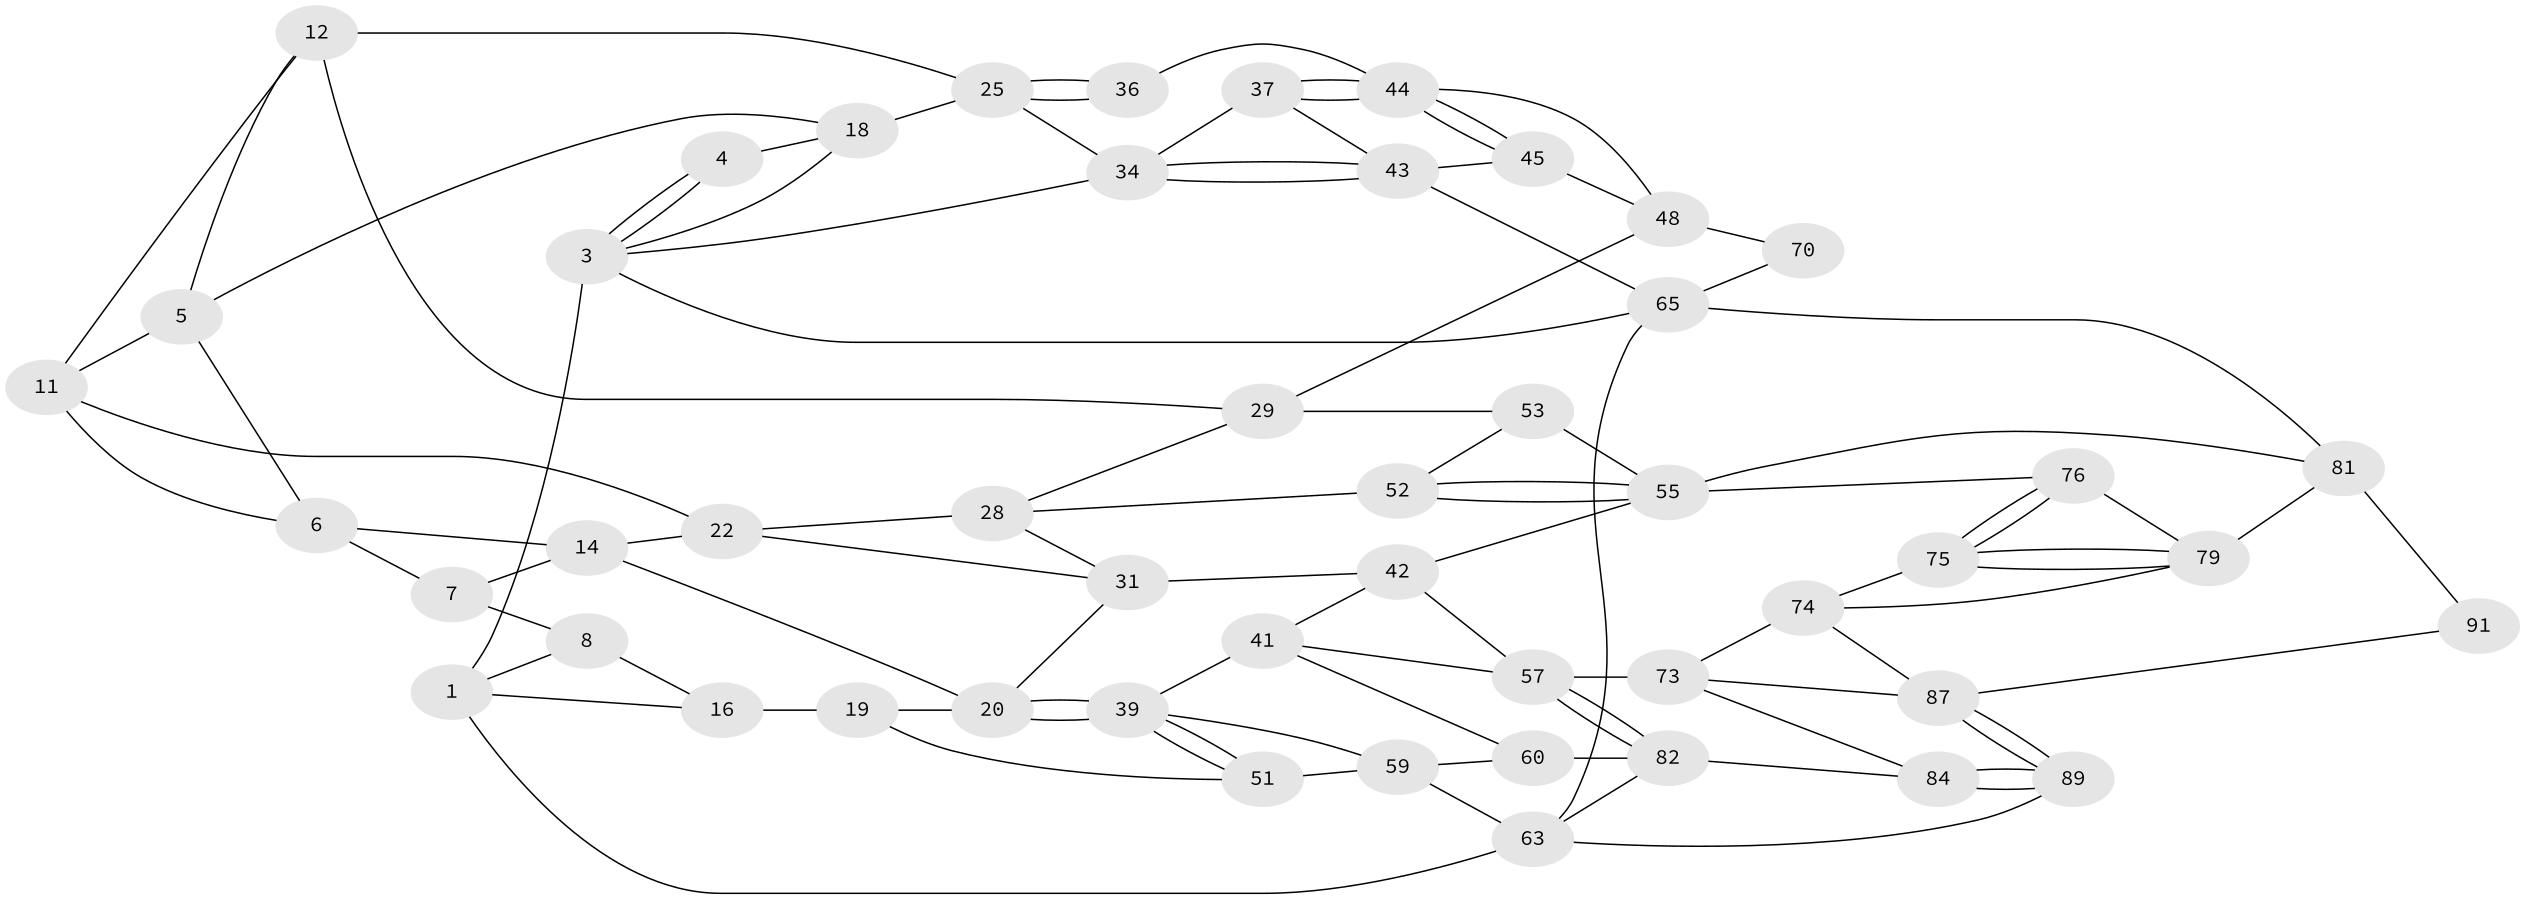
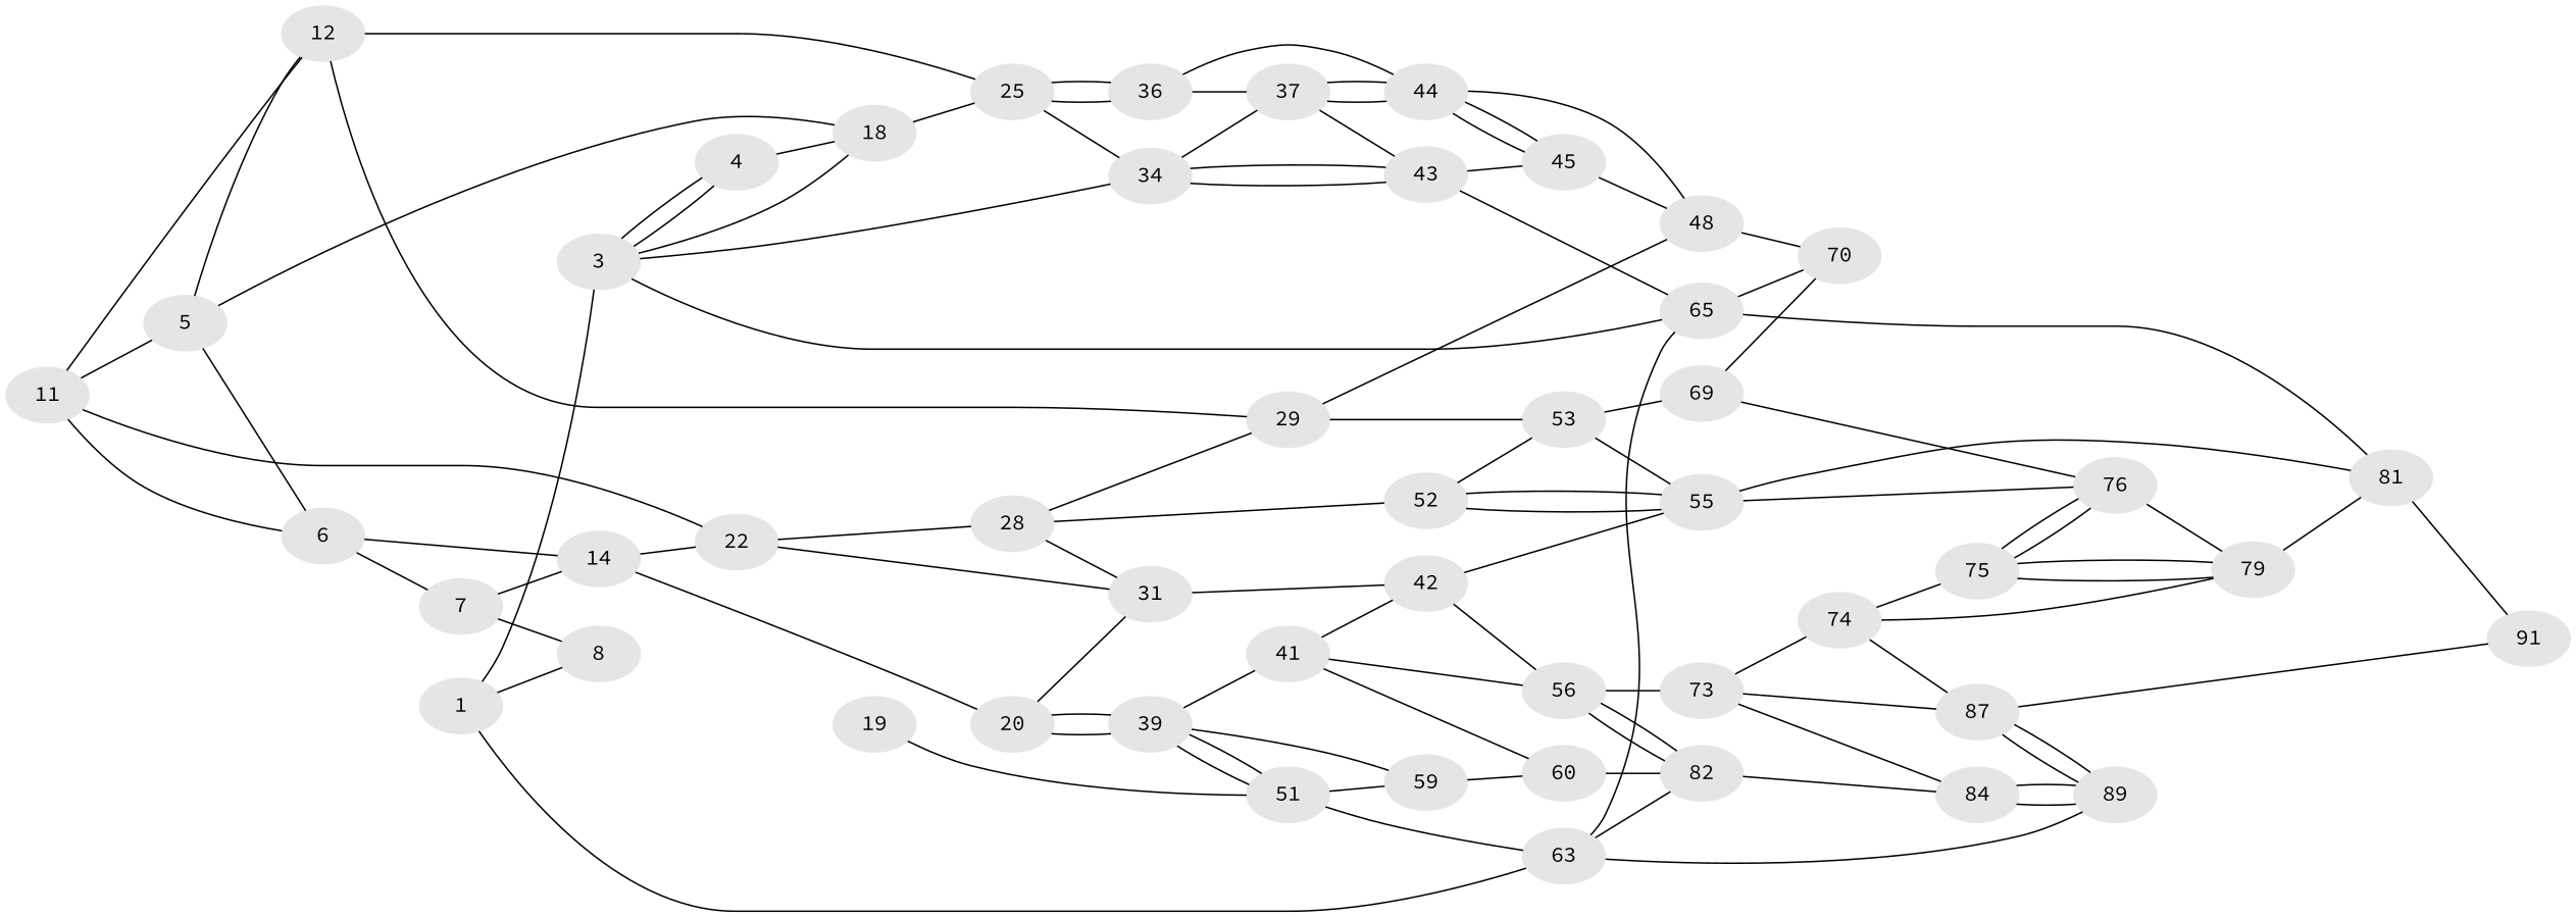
  graph {
    fontname="Source Code Pro"
    rankdir=LR
    node [color=gray90 fontname="Source Code Pro" style=filled]
    edge [fontname="Source Code Pro"]
    1 [super="+2"]
    3 [super="+30"]
    8
-   16 [super="+17"]
    63 [super="+64"]
    4
    18 [super="+27"]
    34 [super="+35"]
    65 [super="+66"]
    19 [super="+50"]
    82 [super="+83"]
    89 [super="+92"]
    25 [super="+26"]
    37 [super="+38"]
    43 [super="+46"]
    70 [super="+77"]
    81 [super="+90"]
    5 [super="+13"]
    6 [super="+10"]
    12 [super="+24"]
    7 [super="+9"]
    11
    14 [super="+15"]
    29 [super="+47"]
    22 [super="+23"]
    20 [super="+21"]
    31 [super="+32"]
    28 [super="+33"]
    36
    48 [super="+67"]
    53 [super="+68"]
    39 [super="+40"]
    51 [super="+61"]
    59 [super="+62"]
    42 [super="+54"]
    41 [super="+56"]
    52
    44 [super="+49"]
    55 [super="+71"]
-   57 [super="+58"]
+   69
+   57 [super="+58" label=56]
    45
    60 [super="+72"]
    73 [super="+85"]
    76 [super="+78"]
    79 [super="+80"]
    74 [super="+86"]
    84
    87 [super="+88"]
    91
    75
    1 -- 3
    1 -- 8
-   1 -- 16
    1 -- 63
    3 -- 4
    3 -- 4
    3 -- 18
    3 -- 34
    3 -- 65
-   8 -- 16
-   16 -- 19 [weight=2]
    63 -- 65
    63 -- 82
    63 -- 89
    4 -- 18
    18 -- 25
    34 -- 37
    34 -- 43
    34 -- 43
    65 -- 70
    65 -- 81
-   19 -- 20
    19 -- 51
    82 -- 84
    25 -- 34
    25 -- 36
    25 -- 36
    37 -- 43
    37 -- 44
    37 -- 44
    43 -- 65
    43 -- 45
    81 -- 91
    5 -- 18
    5 -- 6
    5 -- 12
    6 -- 7
    6 -- 11
    6 -- 14
    12 -- 25
    12 -- 29
    7 -- 8
    7 -- 14
    11 -- 5
    11 -- 12
    11 -- 22
    14 -- 22
    14 -- 20
    29 -- 48
    29 -- 53
    22 -- 31
    22 -- 28
    20 -- 31
    20 -- 39
    20 -- 39
    31 -- 42
    28 -- 29
    28 -- 31
    28 -- 52
+   36 -- 37
    36 -- 44
    48 -- 70
    53 -- 55
+   53 -- 69
    39 -- 51
    39 -- 51
    39 -- 59
    39 -- 41
-   59 -- 63
+   51 -- 63
    51 -- 59
    59 -- 60 [weight=2]
    42 -- 55
    42 -- 57
    41 -- 42
    41 -- 57
    41 -- 60
    52 -- 53
    52 -- 55
    52 -- 55
    44 -- 48
    44 -- 45
    44 -- 45
    55 -- 81
    55 -- 76
+   69 -- 70
+   69 -- 76
    57 -- 82
    57 -- 82
    57 -- 73
    45 -- 48
    60 -- 82
    73 -- 74
    73 -- 84
    73 -- 87
    76 -- 79
    79 -- 81
    74 -- 79
    74 -- 87
    74 -- 75
    84 -- 89
    84 -- 89
    87 -- 89
    87 -- 89
    87 -- 91
    75 -- 76
    75 -- 76
    75 -- 79
    75 -- 79
  }
